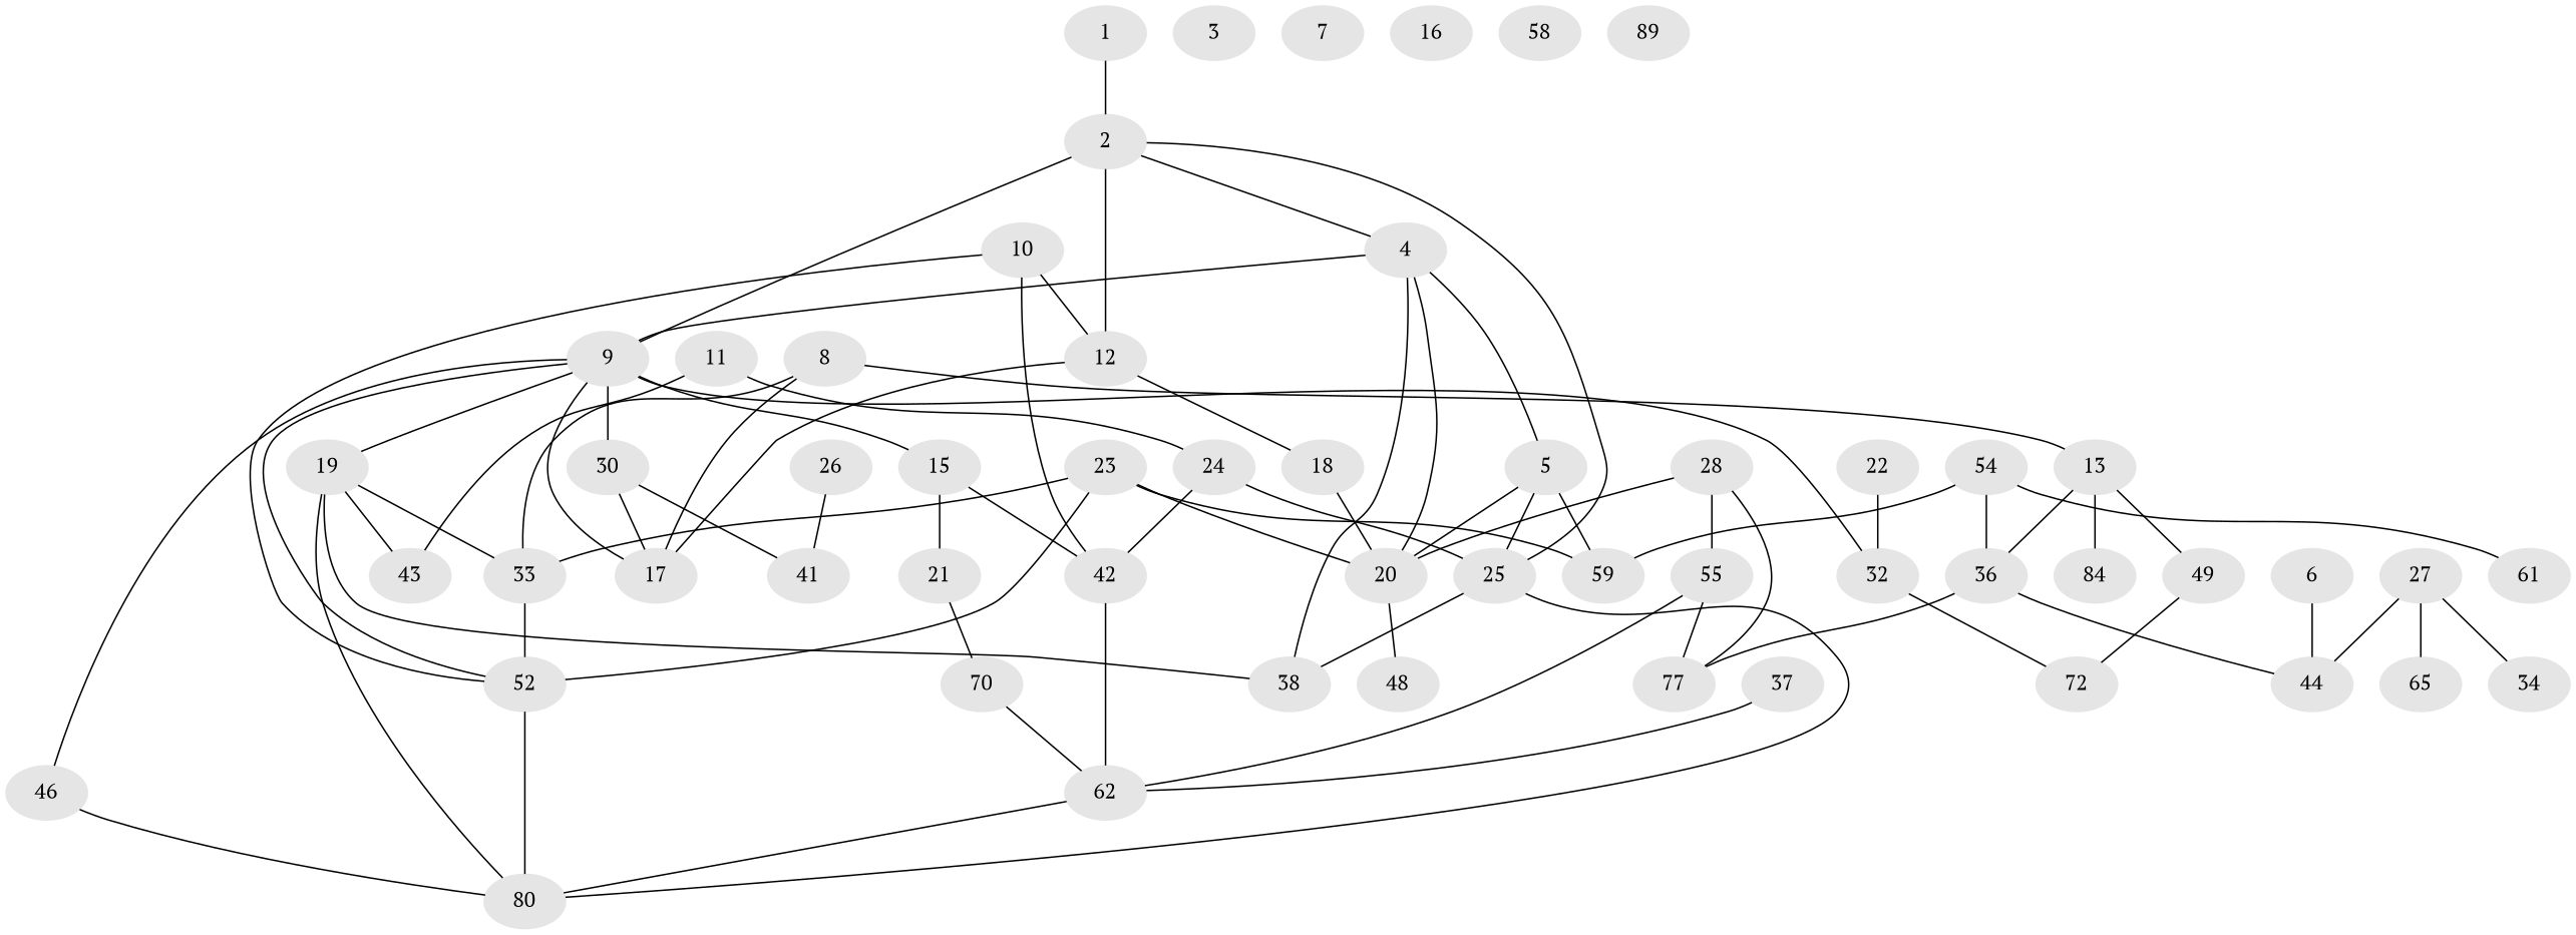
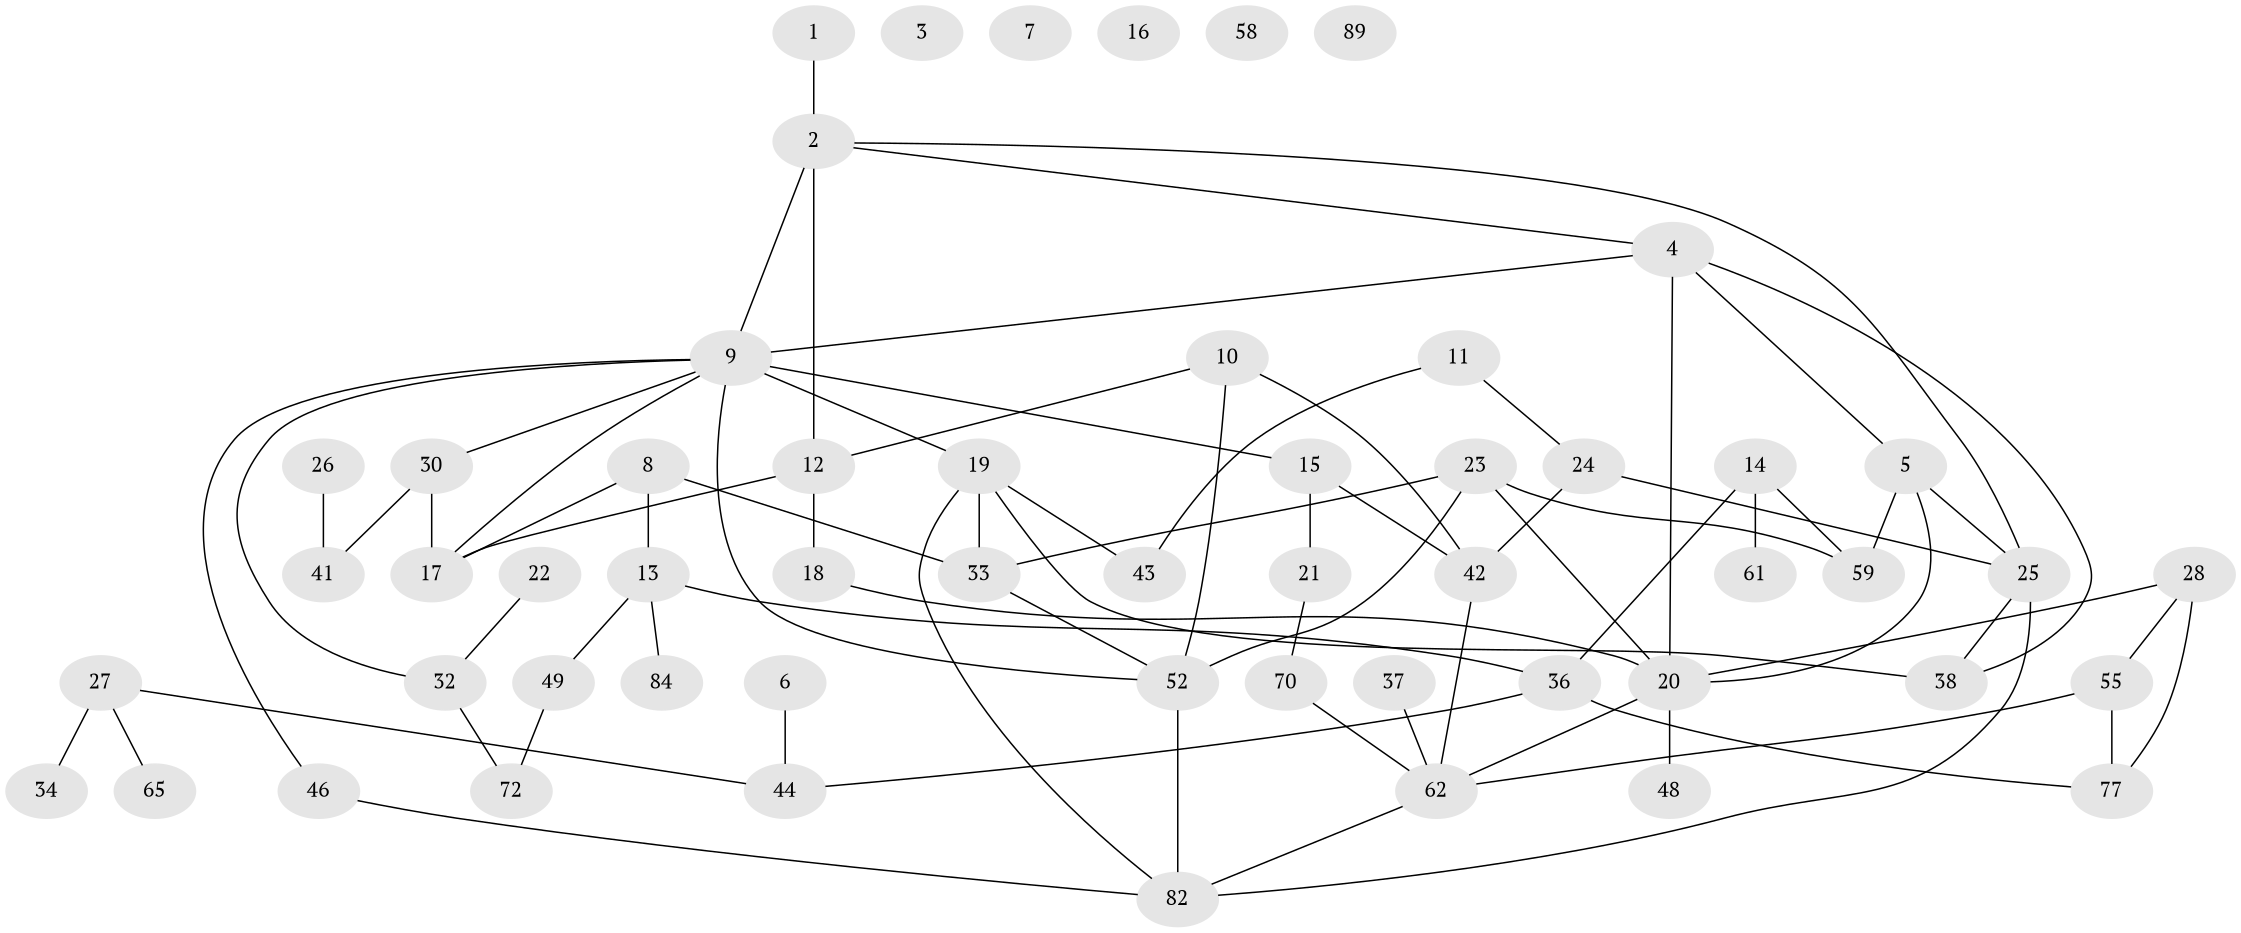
  graph {
    fontname="PT Serif"
    node [color=gray90 fontname="PT Serif" style=filled]
    edge [fontname="PT Serif"]
    2 [super="+31"]
    4 [super="+20"]
    9 [super="+75"]
    12 [super="+46"]
    25 [super="+67"]
    1
    5 [super="+85"]
    n8 [label=20 super="+35"]
    38 [super="+88"]
    17 [super="+87"]
    15 [super="+45"]
    19 [super="+39"]
    30 [super="+53"]
    32 [super="+81"]
    n15 [label=46 super="+56"]
    52 [super="+73"]
    18
-   82 [super="+83" label=80]
+   82 [super="+83"]
    3
    59 [super="+71"]
    62 [super="+86"]
    48
    44 [super="+74"]
    6
    7
    13 [super="+78"]
    49 [super="+63"]
    84
    36 [super="+66"]
    8
    33 [super="+60"]
    42 [super="+51"]
    21
    43 [super="+57"]
    41 [super="+79"]
    72
    10 [super="+64"]
    11 [super="+47"]
    24 [super="+76"]
-   14 [super="+50" label=54]
+   14 [super="+50"]
    61
    77
    70
    16
    22 [super="+54"]
    23 [super="+68"]
    26
    27
    34
    65
    28 [super="+69"]
    55 [super="+80"]
    37
    58
    89
    2 -- 4
    2 -- 9 [weight=2]
    2 -- 12
    2 -- 25
    4 -- 9
    4 -- 5
    4 -- n8
    4 -- 38
    9 -- 17
    9 -- 15
    9 -- 19
    9 -- 30
    9 -- 32
    9 -- n15
    9 -- 52
    12 -- 17
    12 -- 18
    25 -- 38
    25 -- 82
    1 -- 2
    5 -- 25
    5 -- n8
    5 -- 59
+   n8 -- 62
    n8 -- 48
    15 -- 42
    15 -- 21
    19 -- 38
    19 -- 82
    19 -- 33
    19 -- 43
    30 -- 17
    30 -- 41
    32 -- 72
    n15 -- 82
    52 -- 82
    18 -- n8
    62 -- 82
    6 -- 44
    13 -- 49
    13 -- 84
    13 -- 36
    49 -- 72
    36 -- 44
    36 -- 77
    8 -- 17
    8 -- 13
    8 -- 33
    33 -- 52
    42 -- 62
    21 -- 70
    10 -- 12
    10 -- 52
    10 -- 42
    11 -- 43
    11 -- 24
    24 -- 25
    24 -- 42
    14 -- 59
    14 -- 36
    14 -- 61
    70 -- 62
    22 -- 32
    23 -- n8
    23 -- 52 [weight=2]
    23 -- 59
    23 -- 33
    26 -- 41
    27 -- 44
    27 -- 34
    27 -- 65
    28 -- n8
    28 -- 77
    28 -- 55
    55 -- 62
    55 -- 77
    37 -- 62
  }
